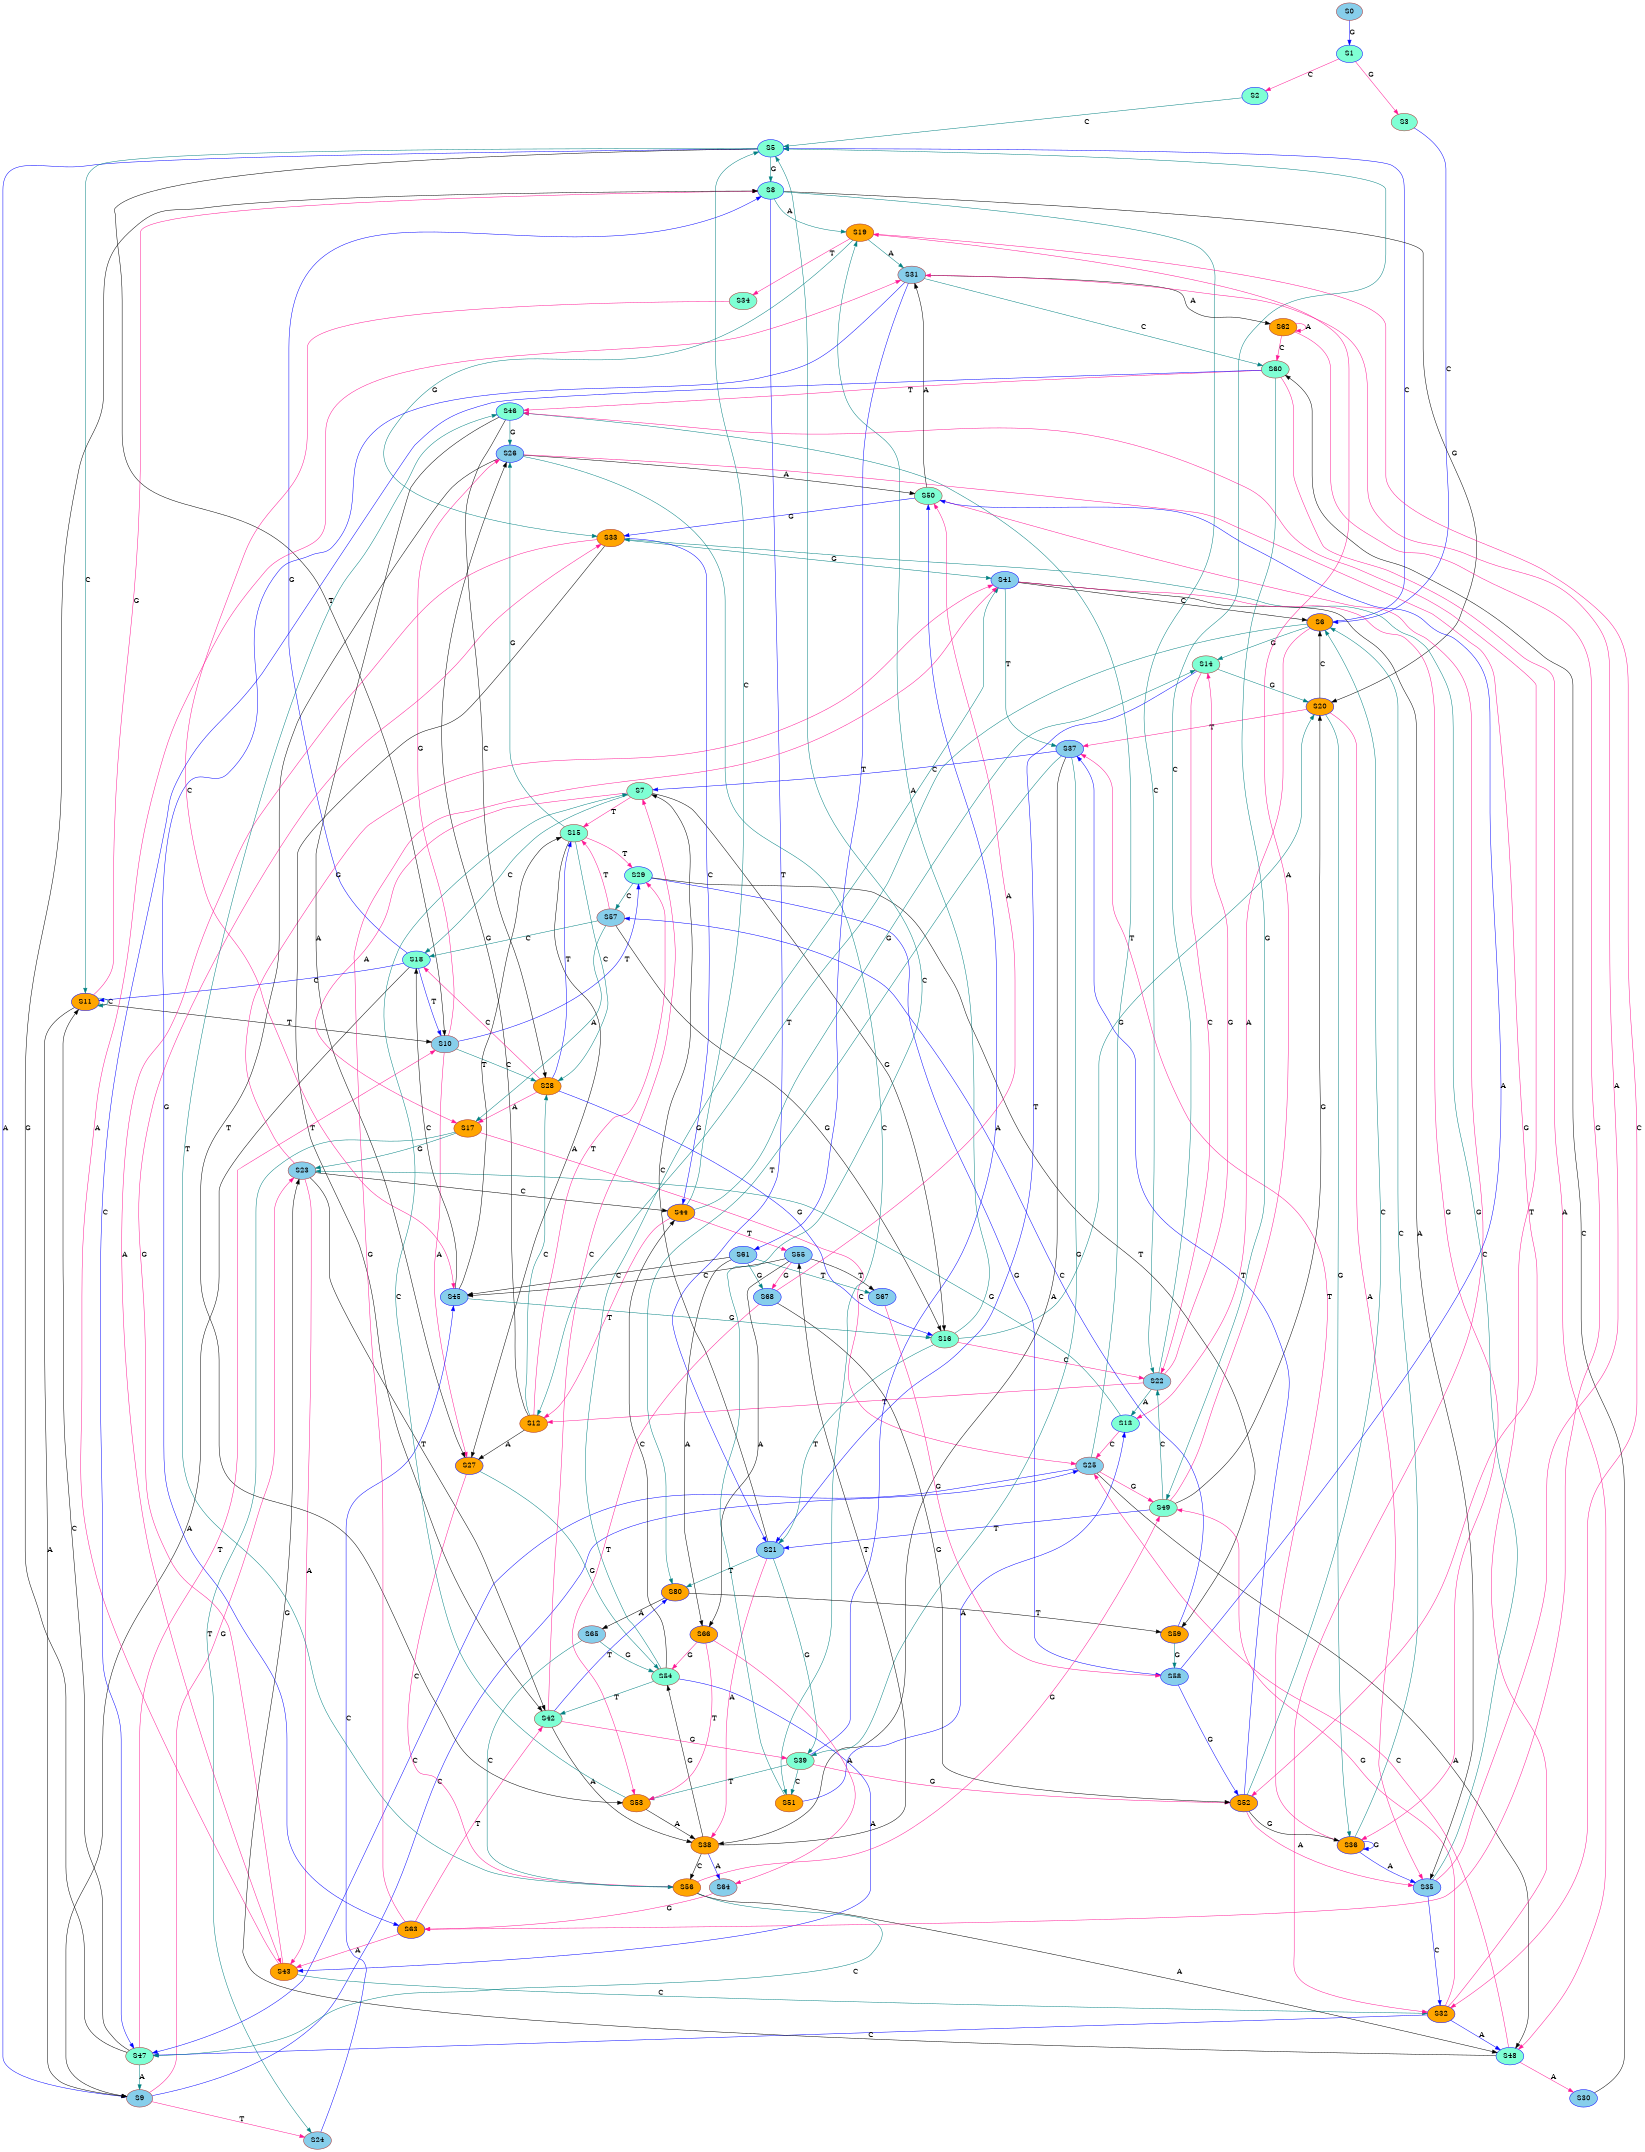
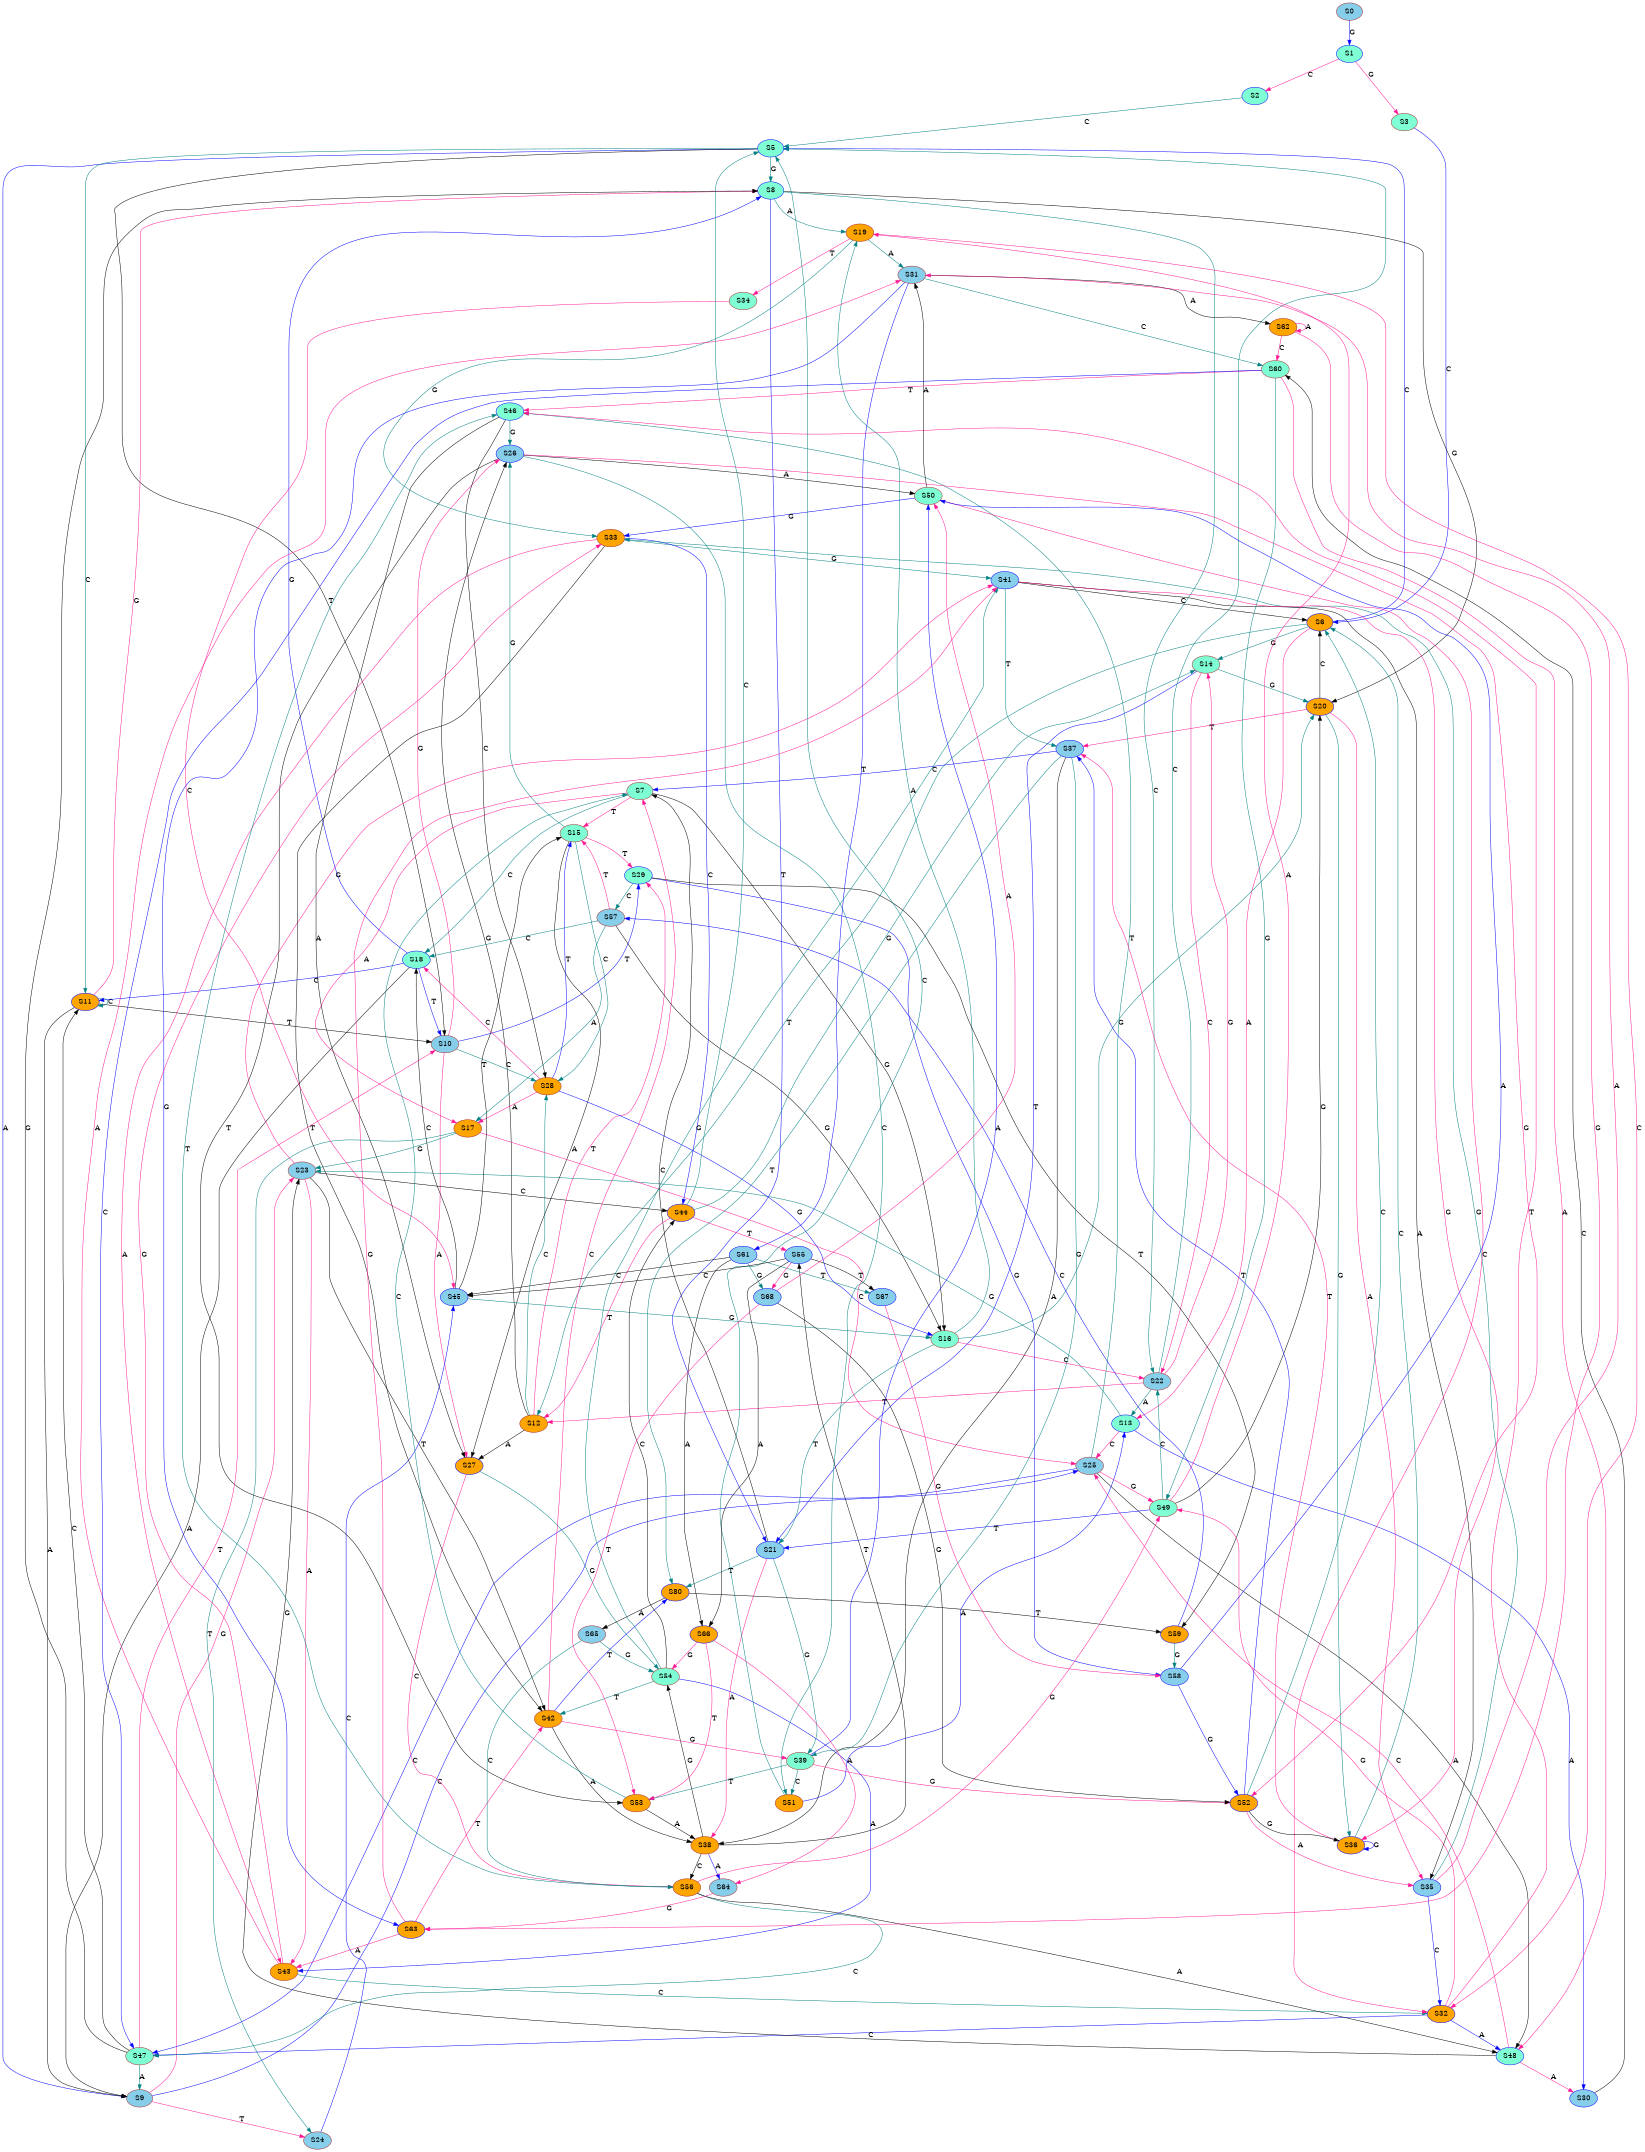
  strict digraph {
    node [color=brown fillcolor=skyblue style=filled]
    edge [color=deeppink]
    S0
    S1 [color=blue fillcolor=aquamarine]
    S2 [color=blue fillcolor=aquamarine]
    S3 [fillcolor=aquamarine]
    S5 [color=blue fillcolor=aquamarine]
    S6 [color=blue fillcolor=orange]
    S8 [color=blue fillcolor=aquamarine]
    S9
    S10
    S11 [color=blue fillcolor=orange]
    S12 [fillcolor=orange]
    S13 [color=blue fillcolor=aquamarine]
    S14 [fillcolor=aquamarine]
    S7 [fillcolor=aquamarine]
    S15 [fillcolor=aquamarine]
    S16 [fillcolor=aquamarine]
    S17 [fillcolor=orange]
    S18 [color=blue fillcolor=aquamarine]
    S19 [fillcolor=orange]
    S20 [color=blue fillcolor=orange]
    S21 [color=blue]
    S22
    S23
    S24
    S25
    S26 [color=blue]
    S27 [color=blue fillcolor=orange]
    S28 [fillcolor=orange]
    S29 [color=blue fillcolor=aquamarine]
    S30 [color=blue]
    S31
    S32 [color=blue fillcolor=orange]
    S33 [fillcolor=orange]
    S34 [fillcolor=aquamarine]
    S35 [color=blue]
    S36 [color=blue fillcolor=orange]
    S37 [color=blue]
    S38 [fillcolor=orange]
    S39 [fillcolor=aquamarine]
    n40 [color=blue fillcolor=orange label=S80]
    S41 [color=blue]
-   S42 [fillcolor=aquamarine]
+   S42 [fillcolor=orange]
    S43 [fillcolor=orange]
    S44 [color=blue fillcolor=orange]
    S45 [color=blue]
    S46 [color=blue fillcolor=aquamarine]
    S47 [fillcolor=aquamarine]
    S48 [color=blue fillcolor=aquamarine]
    S49 [fillcolor=aquamarine]
    S50 [fillcolor=aquamarine]
    S51 [fillcolor=orange]
    S52 [color=blue fillcolor=orange]
    S53 [fillcolor=orange]
    S54 [fillcolor=aquamarine]
    S56 [fillcolor=orange]
    S57
    S58 [color=blue]
    S59 [color=blue fillcolor=orange]
    S60 [fillcolor=aquamarine]
    S61 [color=blue]
    S62 [fillcolor=orange]
    S63 [color=blue fillcolor=orange]
    S55 [color=blue]
    S64
    S65
    S66 [color=blue fillcolor=orange]
    S67 [color=blue]
    S68 [color=blue]
    S0 -> S1 [color=blue label=G]
    S1 -> S2 [label=C]
    S1 -> S3 [label=G]
    S2 -> S5 [color=teal label=C]
    S3 -> S6 [color=blue label=C]
    S5 -> S8 [color=teal label=G]
    S5 -> S9 [color=blue label=A]
    S5 -> S10 [color=black label=T]
    S5 -> S11 [color=teal label=C]
    S6 -> S5 [color=blue label=C]
    S6 -> S12 [color=teal label=T]
    S6 -> S13 [label=A]
    S6 -> S14 [color=teal label=G]
    S8 -> S19 [color=teal label=A]
    S8 -> S20 [color=black label=G]
    S8 -> S21 [color=blue label=T]
    S8 -> S22 [color=teal label=C]
    S9 -> S23 [label=G]
    S9 -> S24 [label=T]
    S9 -> S25 [color=blue label=C]
    S10 -> S26 [label=G]
    S10 -> S27 [label=A]
    S10 -> S28 [color=teal label=C]
    S10 -> S29 [color=blue label=T]
    S11 -> S8 [label=G]
    S11 -> S9 [color=black label=A]
    S11 -> S10 [color=black label=T]
    S11 -> S11 [color=teal label=C]
    S12 -> S26 [color=black label=G]
    S12 -> S27 [color=black label=A]
    S12 -> S28 [color=teal label=C]
    S12 -> S29 [label=T]
    S13 -> S23 [color=teal label=G]
    S13 -> S25 [label=C]
+   S13 -> S30 [color=blue label=A]
    S14 -> S20 [color=teal label=G]
    S14 -> S21 [color=blue label=T]
    S14 -> S22 [label=C]
    S7 -> S15 [label=T]
    S7 -> S16 [color=black label=G]
    S7 -> S17 [label=A]
    S7 -> S18 [color=teal label=C]
    S15 -> S26 [color=teal label=G]
    S15 -> S27 [color=black label=A]
    S15 -> S28 [color=teal label=C]
    S15 -> S29 [label=T]
    S16 -> S19 [color=teal label=A]
    S16 -> S20 [color=teal label=G]
    S16 -> S21 [color=teal label=T]
    S16 -> S22 [label=C]
    S17 -> S23 [color=teal label=G]
    S17 -> S24 [color=teal label=T]
    S17 -> S25 [label=C]
    S18 -> S8 [color=blue label=G]
    S18 -> S9 [color=black label=A]
    S18 -> S10 [color=blue label=T]
    S18 -> S11 [color=blue label=C]
    S19 -> S31 [color=teal label=A]
    S19 -> S32 [label=C]
    S19 -> S33 [color=teal label=G]
    S19 -> S34 [label=T]
    S20 -> S6 [color=black label=C]
    S20 -> S35 [label=A]
    S20 -> S36 [color=teal label=G]
    S20 -> S37 [label=T]
    S21 -> S7 [color=black label=C]
    S21 -> S38 [label=A]
    S21 -> S39 [color=teal label=G]
    S21 -> n40 [color=teal label=T]
    S22 -> S5 [color=teal label=C]
    S22 -> S12 [label=T]
    S22 -> S13 [color=teal label=A]
    S22 -> S14 [label=G]
    S23 -> S41 [label=G]
    S23 -> S42 [color=black label=T]
    S23 -> S43 [label=A]
    S23 -> S44 [color=black label=C]
    S24 -> S45 [color=blue label=C]
    S25 -> S46 [color=teal label=T]
    S25 -> S47 [color=blue label=C]
    S25 -> S48 [color=black label=A]
    S25 -> S49 [label=G]
    S26 -> S50 [color=black label=A]
    S26 -> S51 [color=teal label=C]
    S26 -> S52 [label=G]
    S26 -> S53 [color=black label=T]
    S27 -> S54 [color=teal label=G]
    S27 -> S56 [label=C]
    S28 -> S15 [color=blue label=T]
    S28 -> S16 [color=blue label=G]
    S28 -> S17 [label=A]
    S28 -> S18 [label=C]
    S29 -> S57 [color=teal label=C]
    S29 -> S58 [color=blue label=G]
    S29 -> S59 [color=black label=T]
    S30 -> S60 [color=black label=C]
    S31 -> S60 [color=teal label=C]
    S31 -> S61 [color=blue label=T]
    S31 -> S62 [color=black label=A]
    S31 -> S63 [color=blue label=G]
    S32 -> S46 [label=T]
    S32 -> S47 [color=blue label=C]
    S32 -> S48 [color=blue label=A]
    S32 -> S49 [label=G]
    S33 -> S41 [color=teal label=G]
    S33 -> S42 [color=black label=T]
    S33 -> S43 [label=A]
    S33 -> S44 [color=blue label=C]
    S34 -> S45 [label=C]
    S35 -> S31 [label=A]
    S35 -> S32 [color=blue label=C]
    S35 -> S33 [color=teal label=G]
    S36 -> S6 [color=teal label=C]
-   S36 -> S35 [color=blue label=A]
    S36 -> S36 [color=blue label=G]
    S36 -> S37 [label=T]
    S37 -> S7 [color=blue label=C]
    S37 -> S38 [color=black label=A]
    S37 -> S39 [color=teal label=G]
    S37 -> n40 [color=teal label=T]
    S38 -> S54 [color=black label=G]
    S38 -> S56 [color=black label=C]
    S38 -> S55 [color=black label=T]
    S38 -> S64 [color=blue label=A]
    S39 -> S50 [color=blue label=A]
    S39 -> S51 [color=teal label=C]
    S39 -> S52 [label=G]
    S39 -> S53 [color=teal label=T]
    n40 -> S59 [color=black label=T]
    n40 -> S65 [color=black label=A]
    S41 -> S6 [color=black label=C]
    S41 -> S35 [color=black label=A]
    S41 -> S36 [label=G]
    S41 -> S37 [color=teal label=T]
    S42 -> S7 [label=C]
    S42 -> S38 [color=black label=A]
    S42 -> S39 [label=G]
    S42 -> n40 [color=blue label=T]
    S43 -> S31 [label=A]
    S43 -> S32 [color=teal label=C]
    S43 -> S33 [label=G]
    S44 -> S5 [color=teal label=C]
    S44 -> S12 [label=T]
    S44 -> S14 [color=teal label=G]
    S44 -> S55 [label=T]
    S45 -> S15 [color=black label=T]
    S45 -> S16 [color=teal label=G]
    S45 -> S18 [color=black label=C]
    S46 -> S26 [color=teal label=G]
    S46 -> S27 [color=black label=A]
    S46 -> S28 [color=black label=C]
    S47 -> S8 [color=black label=G]
    S47 -> S9 [color=teal label=A]
    S47 -> S10 [label=T]
    S47 -> S11 [color=black label=C]
    S48 -> S23 [color=black label=G]
    S48 -> S25 [label=C]
    S48 -> S30 [label=A]
    S49 -> S19 [label=A]
    S49 -> S20 [color=black label=G]
    S49 -> S21 [color=blue label=T]
    S49 -> S22 [color=teal label=C]
    S50 -> S31 [color=black label=A]
    S50 -> S32 [label=C]
    S50 -> S33 [color=blue label=G]
    S51 -> S5 [color=teal label=C]
    S51 -> S13 [color=blue label=A]
    S52 -> S6 [color=teal label=C]
    S52 -> S35 [label=A]
    S52 -> S36 [color=black label=G]
    S52 -> S37 [color=blue label=T]
    S53 -> S7 [color=teal label=C]
    S53 -> S38 [color=black label=A]
    S54 -> S41 [color=teal label=G]
    S54 -> S42 [color=teal label=T]
    S54 -> S43 [color=blue label=A]
    S54 -> S44 [color=black label=C]
    S56 -> S46 [color=teal label=T]
    S56 -> S47 [color=teal label=C]
    S56 -> S48 [color=black label=A]
    S56 -> S49 [label=G]
    S57 -> S15 [label=T]
    S57 -> S16 [color=black label=G]
    S57 -> S17 [color=teal label=A]
    S57 -> S18 [color=teal label=C]
    S58 -> S50 [color=blue label=A]
    S58 -> S52 [color=blue label=G]
    S59 -> S57 [color=blue label=C]
    S59 -> S58 [color=teal label=G]
    S60 -> S46 [label=T]
    S60 -> S47 [color=blue label=C]
    S60 -> S48 [label=A]
    S60 -> S49 [color=teal label=G]
    S61 -> S45 [color=black label=C]
    S61 -> S66 [color=black label=A]
    S61 -> S67 [color=teal label=T]
    S61 -> S68 [color=teal label=G]
    S62 -> S60 [label=C]
    S62 -> S62 [label=A]
    S62 -> S63 [label=G]
    S63 -> S41 [label=G]
    S63 -> S42 [label=T]
    S63 -> S43 [label=A]
    S55 -> S45 [color=black label=C]
    S55 -> S66 [color=black label=A]
    S55 -> S67 [color=black label=T]
    S55 -> S68 [label=G]
    S64 -> S63 [label=G]
    S65 -> S54 [color=teal label=G]
    S65 -> S56 [color=teal label=C]
    S66 -> S53 [label=T]
    S66 -> S54 [label=G]
    S66 -> S64 [label=A]
    S67 -> S58 [label=G]
    S68 -> S50 [label=A]
    S68 -> S52 [color=black label=G]
    S68 -> S53 [label=T]
  }
